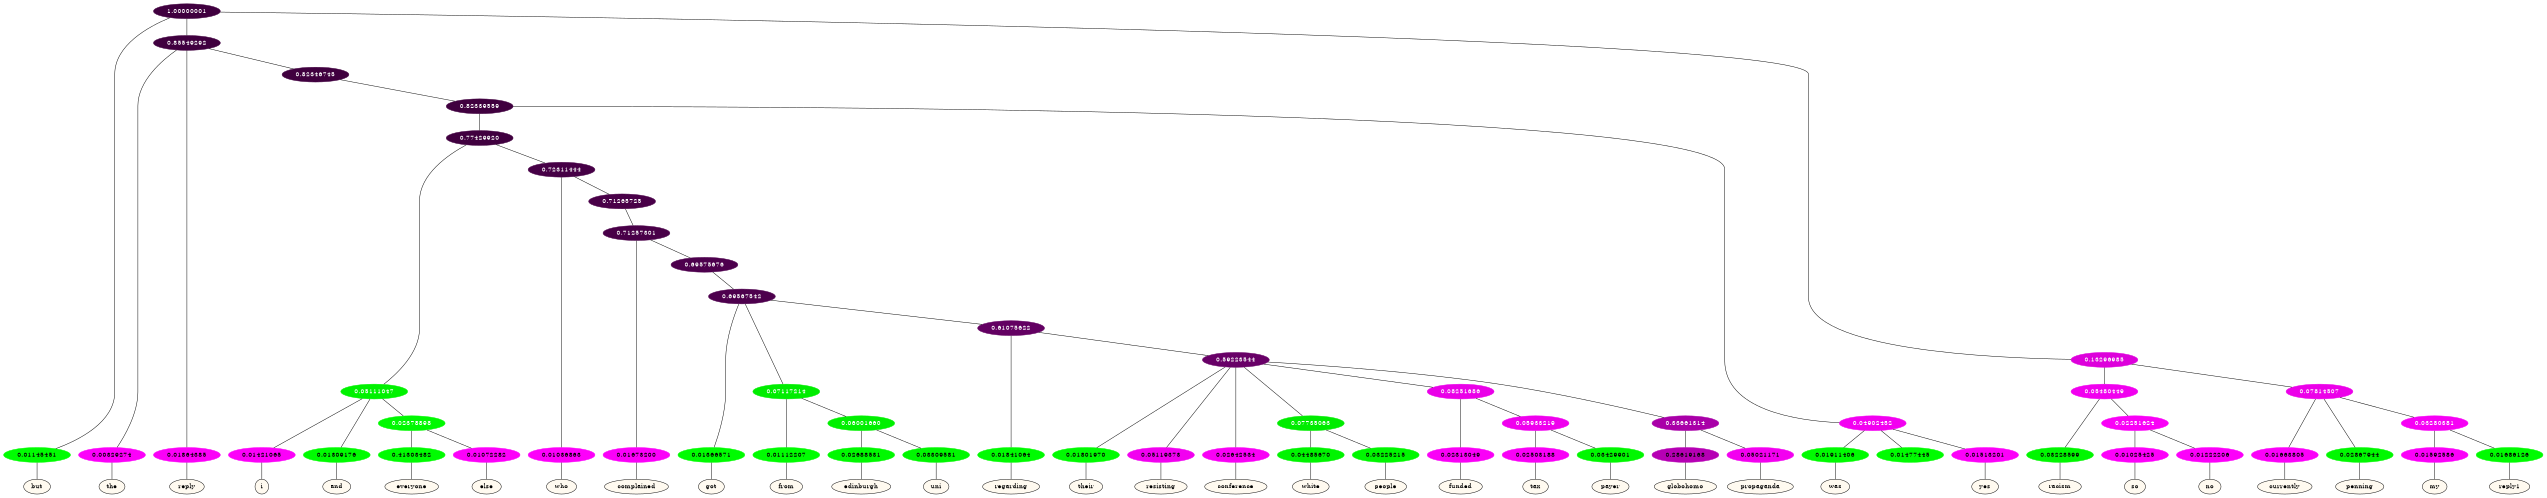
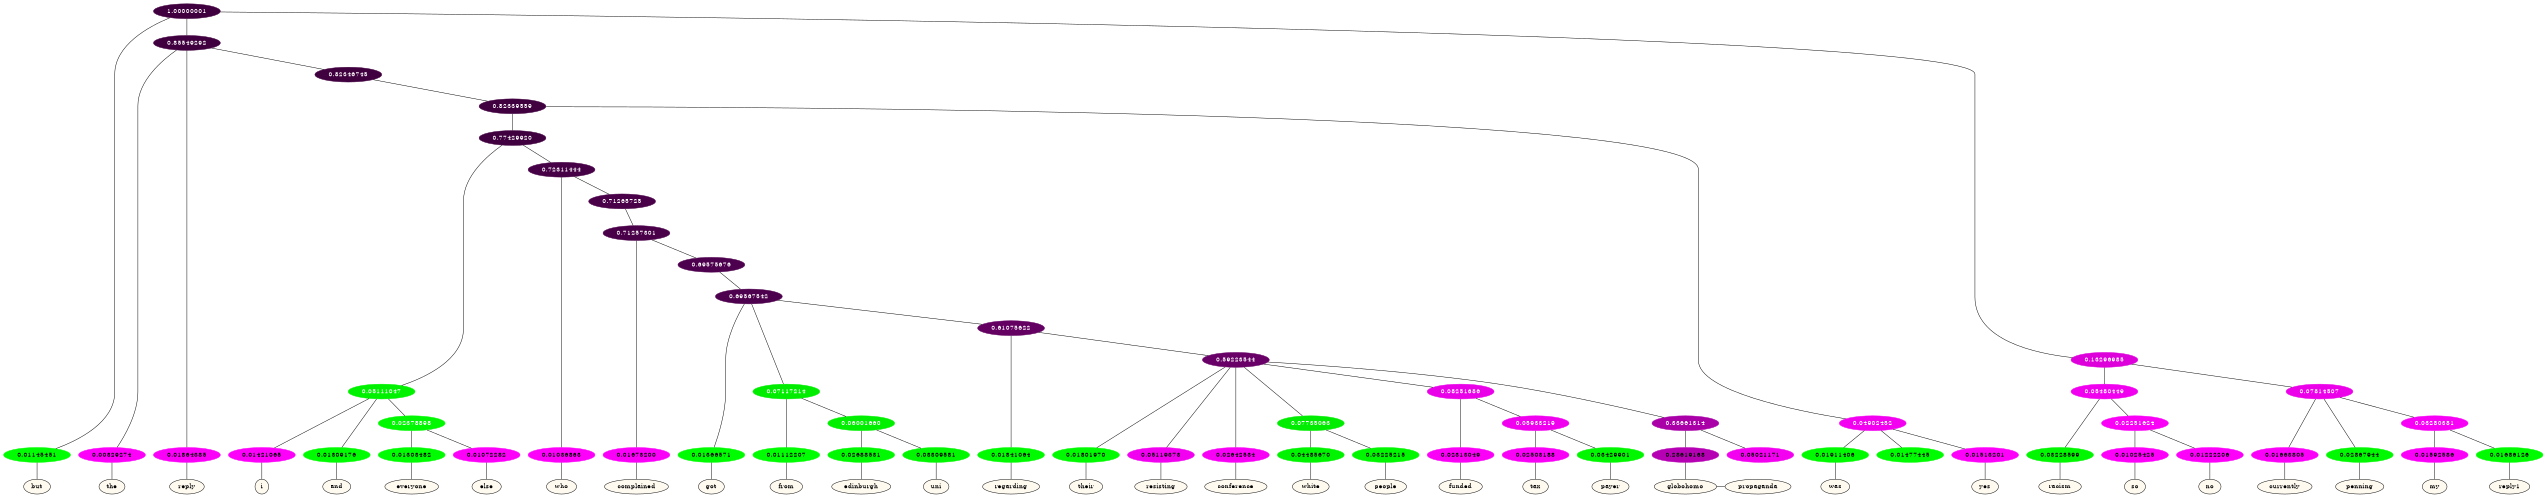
  graph {
    node [color=black format=png nodesep=0.001 ordering=out overlap_scaling=0.01 ranksep=0.001 style=filled fontcolor=black]
    n1 [fillcolor=floralwhite height=0.15 label=the style="filled,solid" width=0.15 fontcolor=""]
    n2 [fillcolor=floralwhite height=0.15 label=reply style="filled,solid" width=0.15 fontcolor=""]
    n3 [fillcolor=floralwhite height=0.15 label=i style="filled,solid" width=0.15 fontcolor=""]
    n4 [fillcolor=floralwhite height=0.15 label=and style="filled,solid" width=0.15 fontcolor=""]
    n5 [fillcolor=floralwhite height=0.15 label=everyone style="filled,solid" width=0.15 fontcolor=""]
    n6 [fillcolor=floralwhite height=0.15 label=else style="filled,solid" width=0.15 fontcolor=""]
    n7 [fillcolor=floralwhite height=0.15 label=who style="filled,solid" width=0.15 fontcolor=""]
    n8 [fillcolor=floralwhite height=0.15 label=complained style="filled,solid" width=0.15 fontcolor=""]
    n9 [fillcolor=floralwhite height=0.15 label=got style="filled,solid" width=0.15 fontcolor=""]
    n10 [fillcolor=floralwhite height=0.15 label=from style="filled,solid" width=0.15 fontcolor=""]
    n11 [fillcolor=floralwhite height=0.15 label=edinburgh style="filled,solid" width=0.15 fontcolor=""]
    n12 [fillcolor=floralwhite height=0.15 label=uni style="filled,solid" width=0.15 fontcolor=""]
    n13 [fillcolor=floralwhite height=0.15 label=regarding style="filled,solid" width=0.15 fontcolor=""]
    n14 [fillcolor=floralwhite height=0.15 label=their style="filled,solid" width=0.15 fontcolor=""]
    n15 [fillcolor=floralwhite height=0.15 label=resisting style="filled,solid" width=0.15 fontcolor=""]
    n16 [fillcolor=floralwhite height=0.15 label=white style="filled,solid" width=0.15 fontcolor=""]
    n17 [fillcolor=floralwhite height=0.15 label=people style="filled,solid" width=0.15 fontcolor=""]
    n18 [fillcolor=floralwhite height=0.15 label=tax style="filled,solid" width=0.15 fontcolor=""]
    n19 [fillcolor=floralwhite height=0.15 label=payer style="filled,solid" width=0.15 fontcolor=""]
    n20 [fillcolor=floralwhite height=0.15 label=funded style="filled,solid" width=0.15 fontcolor=""]
    n21 [fillcolor=floralwhite height=0.15 label=globohomo style="filled,solid" width=0.15 fontcolor=""]
    n22 [fillcolor=floralwhite height=0.15 label=propaganda style="filled,solid" width=0.15 fontcolor=""]
    n23 [fillcolor=floralwhite height=0.15 label=conference style="filled,solid" width=0.15 fontcolor=""]
    n24 [fillcolor=floralwhite height=0.15 label=was style="filled,solid" width=0.15 fontcolor=""]
    n25 [fillcolor=floralwhite height=0.15 label=yes style="filled,solid" width=0.15 fontcolor=""]
    n26 [fillcolor=floralwhite height=0.15 label=but style="filled,solid" width=0.15 fontcolor=""]
    n27 [fillcolor=floralwhite height=0.15 label=racism style="filled,solid" width=0.15 fontcolor=""]
    n28 [fillcolor=floralwhite height=0.15 label=so style="filled,solid" width=0.15 fontcolor=""]
    n29 [fillcolor=floralwhite height=0.15 label=no style="filled,solid" width=0.15 fontcolor=""]
    n30 [fillcolor=floralwhite height=0.15 label=currently style="filled,solid" width=0.15 fontcolor=""]
    n31 [fillcolor=floralwhite height=0.15 label=penning style="filled,solid" width=0.15 fontcolor=""]
    n32 [fillcolor=floralwhite height=0.15 label=my style="filled,solid" width=0.15 fontcolor=""]
    n33 [fillcolor=floralwhite height=0.15 label=reply1 style="filled,solid" width=0.15 fontcolor=""]
    n34 [color="0.835 1.000 0.987" height=0.15 label=0.00329274 width=0.15]
    n35 [color="0.835 1.000 0.981" height=0.15 label=0.01864385 width=0.15]
    n36 [color="0.835 1.000 0.986" height=0.15 label=0.01421065 width=0.15]
    n37 [color="0.334 1.000 0.987" height=0.15 label=0.01309176 width=0.15]
-   n38 [color="0.334 1.000 0.987" height=0.15 label=0.41303482 width=0.15]
+   n38 [color="0.334 1.000 0.987" height=0.15 label=0.01303482 width=0.15]
    n39 [color="0.835 1.000 0.989" height=0.15 label=0.01072282 width=0.15]
    n40 [color="0.835 1.000 0.990" height=0.15 label=0.01036863 width=0.15]
    n41 [color="0.835 1.000 0.983" height=0.15 label=0.01673200 width=0.15]
    n42 [color="0.334 1.000 0.986" height=0.15 label=0.01366571 width=0.15]
    n43 [color="0.334 1.000 0.989" height=0.15 label=0.01112207 width=0.15]
    n44 [color="0.334 1.000 0.973" height=0.15 label=0.02688531 width=0.15]
    n45 [color="0.334 1.000 0.967" height=0.15 label=0.03309581 width=0.15]
    n46 [color="0.334 1.000 0.982" height=0.15 label=0.01841064 width=0.15]
    n47 [color="0.334 1.000 0.982" height=0.15 label=0.01801970 width=0.15]
    n48 [color="0.835 1.000 0.949" height=0.15 label=0.05119373 width=0.15]
    n49 [color="0.334 1.000 0.955" height=0.15 label=0.04485670 width=0.15]
    n50 [color="0.334 1.000 0.968" height=0.15 label=0.03225215 width=0.15]
    n51 [color="0.835 1.000 0.975" height=0.15 label=0.02503188 width=0.15]
    n52 [color="0.334 1.000 0.966" height=0.15 label=0.03429901 width=0.15]
    n53 [color="0.835 1.000 0.977" height=0.15 label=0.02313049 width=0.15]
    n54 [color="0.835 1.000 0.714" height=0.15 label=0.28619168 width=0.15]
    n55 [color="0.835 1.000 0.950" height=0.15 label=0.05021171 width=0.15]
    n56 [color="0.835 1.000 0.974" height=0.15 label=0.02642534 width=0.15]
    n57 [color="0.334 1.000 0.981" height=0.15 label=0.01911406 width=0.15]
    n58 [color="0.334 1.000 0.985" height=0.15 label=0.01477445 width=0.15]
    n59 [color="0.835 1.000 0.985" height=0.15 label=0.01513201 width=0.15]
    n60 [color="0.334 1.000 0.989" height=0.15 label=0.01145451 width=0.15]
    n61 [color="0.334 1.000 0.968" height=0.15 label=0.03228599 width=0.15]
    n62 [color="0.835 1.000 0.990" height=0.15 label=0.01025425 width=0.15]
    n63 [color="0.835 1.000 0.988" height=0.15 label=0.01222206 width=0.15]
    n64 [color="0.835 1.000 0.983" height=0.15 label=0.01663805 width=0.15]
    n65 [color="0.334 1.000 0.971" height=0.15 label=0.02867944 width=0.15]
    n66 [color="0.835 1.000 0.984" height=0.15 label=0.01592586 width=0.15]
    n67 [color="0.334 1.000 0.983" height=0.15 label=0.01686126 width=0.15]
    n68 [color="0.835 1.000 0.250" fontcolor=grey99 height=0.15 label=1.00000001 width=0.15]
    n69 [color="0.835 1.000 0.250" fontcolor=grey99 height=0.15 label=0.85549292 width=0.15]
    n70 [color="0.835 1.000 0.867" fontcolor=grey99 height=0.15 label=0.13296985 width=0.15]
    n71 [color="0.835 1.000 0.250" fontcolor=grey99 height=0.15 label=0.82346745 width=0.15]
    n72 [color="0.835 1.000 0.945" fontcolor=grey99 height=0.15 label=0.05480449 width=0.15]
    n73 [color="0.835 1.000 0.922" fontcolor=grey99 height=0.15 label=0.07814507 width=0.15]
    n74 [color="0.835 1.000 0.250" fontcolor=grey99 height=0.15 label=0.82339559 width=0.15]
    n75 [color="0.835 1.000 0.977" fontcolor=grey99 height=0.15 label=0.02251624 width=0.15]
    n76 [color="0.835 1.000 0.967" fontcolor=grey99 height=0.15 label=0.03280381 width=0.15]
    n77 [color="0.835 1.000 0.250" fontcolor=grey99 height=0.15 label=0.77429920 width=0.15]
    n78 [color="0.835 1.000 0.951" fontcolor=grey99 height=0.15 label=0.04902452 width=0.15]
    n79 [color="0.334 1.000 0.949" fontcolor=grey99 height=0.15 label=0.05111047 width=0.15]
    n80 [color="0.835 1.000 0.277" fontcolor=grey99 height=0.15 label=0.72311444 width=0.15]
    n81 [color="0.334 1.000 0.976" fontcolor=grey99 height=0.15 label=0.02378898 width=0.15]
    n82 [color="0.835 1.000 0.287" fontcolor=grey99 height=0.15 label=0.71265725 width=0.15]
    n83 [color="0.835 1.000 0.287" fontcolor=grey99 height=0.15 label=0.71257301 width=0.15]
    n84 [color="0.835 1.000 0.304" fontcolor=grey99 height=0.15 label=0.69575676 width=0.15]
    n85 [color="0.835 1.000 0.304" fontcolor=grey99 height=0.15 label=0.69567542 width=0.15]
    n86 [color="0.334 1.000 0.929" fontcolor=grey99 height=0.15 label=0.07117214 width=0.15]
    n87 [color="0.835 1.000 0.389" fontcolor=grey99 height=0.15 label=0.61075622 width=0.15]
    n88 [color="0.334 1.000 0.940" fontcolor=grey99 height=0.15 label=0.06001660 width=0.15]
    n89 [color="0.835 1.000 0.408" fontcolor=grey99 height=0.15 label=0.59223544 width=0.15]
    n90 [color="0.334 1.000 0.923" fontcolor=grey99 height=0.15 label=0.07735063 width=0.15]
    n91 [color="0.835 1.000 0.917" fontcolor=grey99 height=0.15 label=0.08251686 width=0.15]
    n92 [color="0.835 1.000 0.663" fontcolor=grey99 height=0.15 label=0.33661314 width=0.15]
    n93 [color="0.835 1.000 0.941" fontcolor=grey99 height=0.15 label=0.05933219 width=0.15]
    subgraph sub_1 {
      rank=same
      n1
      n2
      n3
      n4
      n5
      n6
      n7
      n8
      n9
      n10
      n11
      n12
      n13
      n14
      n15
      n16
      n17
      n18
      n19
      n20
      n21
      n22
      n23
      n24
      n25
      n26
      n27
      n28
      n29
      n30
      n31
      n32
      n33
    }
    subgraph sub_2 {
      rank=same
      n34
      n35
      n36
      n37
      n38
      n39
      n40
      n41
      n42
      n43
      n44
      n45
      n46
      n47
      n48
      n49
      n50
      n51
      n52
      n53
      n54
      n55
      n56
      n57
      n58
      n59
      n60
      n61
      n62
      n63
      n64
      n65
      n66
      n67
    }
    n34 -- n1
    n35 -- n2
    n36 -- n3
    n37 -- n4
    n38 -- n5
    n39 -- n6
    n40 -- n7
    n41 -- n8
    n42 -- n9
    n43 -- n10
    n44 -- n11
    n45 -- n12
    n46 -- n13
    n47 -- n14
    n48 -- n15
    n49 -- n16
    n50 -- n17
    n51 -- n18
    n52 -- n19
    n53 -- n20
    n54 -- n21
-   n55 -- n22
+   n21 -- n22
    n56 -- n23
    n57 -- n24
    n59 -- n25
    n60 -- n26
    n61 -- n27
    n62 -- n28
    n63 -- n29
    n64 -- n30
    n65 -- n31
    n66 -- n32
    n67 -- n33
    n68 -- n60
    n68 -- n69
    n68 -- n70
    n69 -- n34
    n69 -- n35
    n69 -- n71
    n70 -- n72
    n70 -- n73
    n71 -- n74
    n72 -- n61
    n72 -- n75
    n73 -- n64
    n73 -- n65
    n73 -- n76
    n74 -- n77
    n74 -- n78
    n75 -- n62
    n75 -- n63
    n76 -- n66
    n76 -- n67
    n77 -- n79
    n77 -- n80
    n78 -- n57
    n78 -- n58
    n78 -- n59
    n79 -- n36
    n79 -- n37
    n79 -- n81
    n80 -- n40
    n80 -- n82
    n81 -- n38
    n81 -- n39
    n82 -- n83
    n83 -- n41
    n83 -- n84
    n84 -- n85
    n85 -- n42
    n85 -- n86
    n85 -- n87
    n86 -- n43
    n86 -- n88
    n87 -- n46
    n87 -- n89
    n88 -- n44
    n88 -- n45
    n89 -- n47
    n89 -- n48
    n89 -- n56
    n89 -- n90
    n89 -- n91
    n89 -- n92
    n90 -- n49
    n90 -- n50
    n91 -- n53
    n91 -- n93
    n92 -- n54
    n92 -- n55
    n93 -- n51
    n93 -- n52
  }
